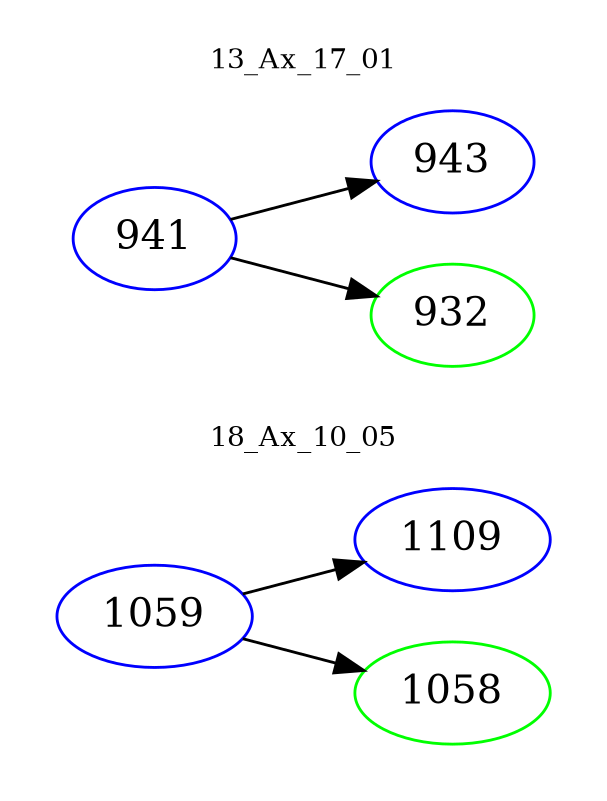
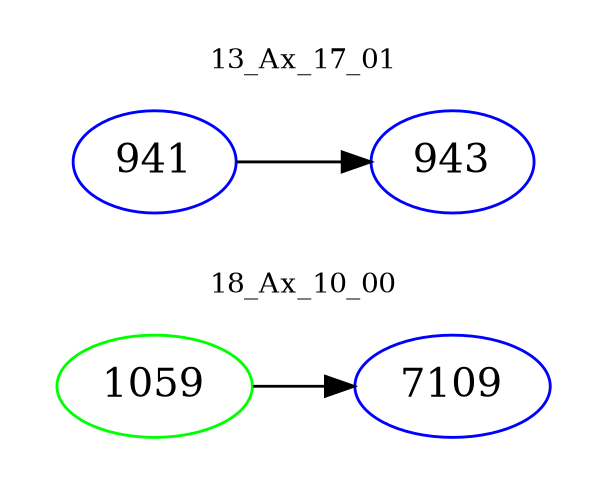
  digraph {
    rankdir=LR
    node [color=blue]
    edge [color=black]
-   n1 [label=1059]
-   n2 [color=green label=1058]
-   n3 [label=1109]
+   n1 [color=green label=1059]
+   n3 [label=7109]
    n4 [label=941]
-   n5 [color=green label=932]
    n6 [label=943]
    subgraph cluster_1 {
      color=white
      fontsize=10
-     label="18_Ax_10_05"
+     label="18_Ax_10_00"
      n1
-     n2
      n3
    }
    subgraph cluster_2 {
      color=white
      fontsize=10
      label="13_Ax_17_01"
      n4
-     n5
      n6
    }
-   n1 -> n2
    n1 -> n3
-   n4 -> n5
    n4 -> n6
  }
